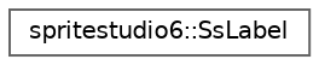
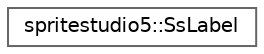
  digraph {
    rankdir=LR
-   n1 [color=grey40 fillcolor=white fontname=Helvetica fontsize=10 height=0.2 label="spritestudio6::SsLabel" shape=box style=filled width=0.4]
+   n1 [color=grey40 fillcolor=white fontname=Helvetica fontsize=10 height=0.2 label="spritestudio5::SsLabel" shape=box style=filled width=0.4]
  }
